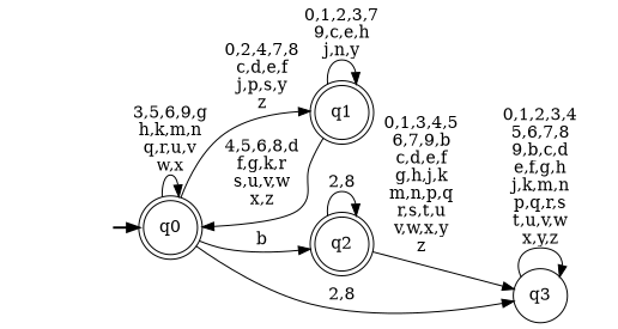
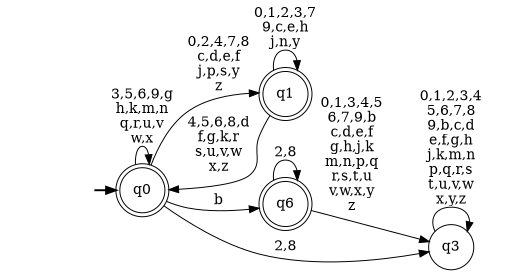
  digraph {
    rankdir=LR
    node [shape=doublecircle style="rounded,filled" color=black fillcolor=white]
    __start0 [height=0 shape=none style=invis width=0 color="" fillcolor=""]
    n2 [label=q0]
    n3 [label=q1]
-   n4 [label=q2]
+   n4 [label=q6]
    n5 [label=q3 shape=circle style=filled]
    subgraph cluster_1 {
      nodesep=0.15
      ranksep=0.15
      style=invis
      __start0
      n2
    }
    __start0 -> n2 [penwidth=2]
    n2 -> n2 [label="3,5,6,9,g\nh,k,m,n\nq,r,u,v\nw,x"]
    n2 -> n3 [label="0,2,4,7,8\nc,d,e,f\nj,p,s,y\nz"]
    n2 -> n4 [label=b]
    n2 -> n5 [label="2,8"]
    n3 -> n2 [label="4,5,6,8,d\nf,g,k,r\ns,u,v,w\nx,z"]
    n3 -> n3 [label="0,1,2,3,7\n9,c,e,h\nj,n,y"]
    n4 -> n4 [label="2,8"]
    n4 -> n5 [label="0,1,3,4,5\n6,7,9,b\nc,d,e,f\ng,h,j,k\nm,n,p,q\nr,s,t,u\nv,w,x,y\nz"]
    n5 -> n5 [label="0,1,2,3,4\n5,6,7,8\n9,b,c,d\ne,f,g,h\nj,k,m,n\np,q,r,s\nt,u,v,w\nx,y,z"]
  }
